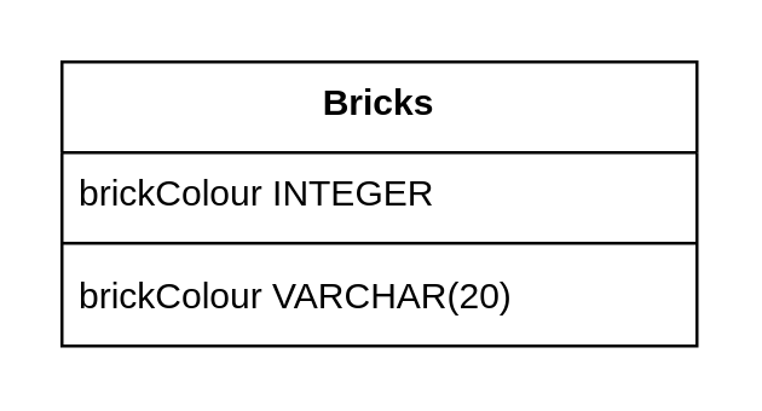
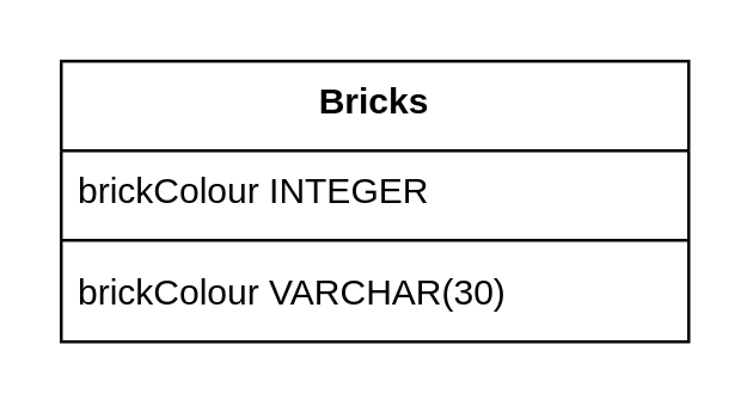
  <mxCell id="0" />
  <mxCell id="1" parent="0" />
  <mxCell id="2" value="Bricks" style="swimlane;fontStyle=1;align=center;verticalAlign=top;childLayout=stackLayout;horizontal=1;startSize=30;horizontalStack=0;resizeParent=1;resizeParentMax=0;resizeLast=0;collapsible=1;marginBottom=0;" vertex="1" parent="1"><mxGeometry x="20" y="20" width="210" height="94" as="geometry" /></mxCell>
  <mxCell id="3" value="brickColour INTEGER" style="text;strokeColor=none;fillColor=none;align=left;verticalAlign=top;spacingLeft=4;spacingRight=4;overflow=hidden;rotatable=0;points=[[0,0.5],[1,0.5]];portConstraint=eastwest;fontStyle=0" vertex="1" parent="2"><mxGeometry y="30" width="210" height="26" as="geometry" /></mxCell>
  <mxCell id="4" value="" style="line;strokeWidth=1;fillColor=none;align=left;verticalAlign=middle;spacingTop=-1;spacingLeft=3;spacingRight=3;rotatable=0;labelPosition=right;points=[];portConstraint=eastwest;" vertex="1" parent="2"><mxGeometry y="56" width="210" height="8" as="geometry" /></mxCell>
- <mxCell id="5" value="brickColour VARCHAR(20)" style="text;strokeColor=none;fillColor=none;align=left;verticalAlign=top;spacingLeft=4;spacingRight=4;overflow=hidden;rotatable=0;points=[[0,0.5],[1,0.5]];portConstraint=eastwest;" vertex="1" parent="2"><mxGeometry y="64" width="210" height="30" as="geometry" /></mxCell>
+ <mxCell id="5" value="brickColour VARCHAR(30)" style="text;strokeColor=none;fillColor=none;align=left;verticalAlign=top;spacingLeft=4;spacingRight=4;overflow=hidden;rotatable=0;points=[[0,0.5],[1,0.5]];portConstraint=eastwest;" vertex="1" parent="2"><mxGeometry y="64" width="210" height="30" as="geometry" /></mxCell>
